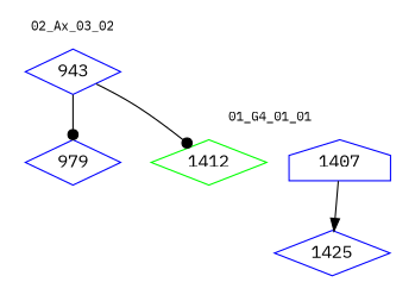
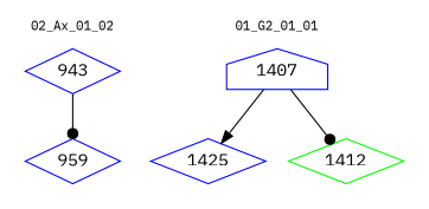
  digraph {
    fontname="IBM Plex Mono"
    node [color=blue fontname="IBM Plex Mono" shape=diamond]
    edge [arrowhead=dot color=black fontname="IBM Plex Mono"]
    n1 [label=943]
-   n2 [label=979]
+   n2 [label=959]
    n3 [label=1407 shape=house]
    n4 [label=1425]
    n5 [color=green label=1412]
    subgraph cluster_1 {
      color=white
      fontsize=10
-     label="02_Ax_03_02"
+     label="02_Ax_01_02"
      n1
      n2
    }
    subgraph cluster_2 {
      color=white
      fontsize=10
-     label="01_G4_01_01"
+     label="01_G2_01_01"
      n3
      n4
      n5
    }
    n1 -> n2
    n3 -> n4 [arrowhead=normal]
-   n1 -> n5
+   n3 -> n5
  }
